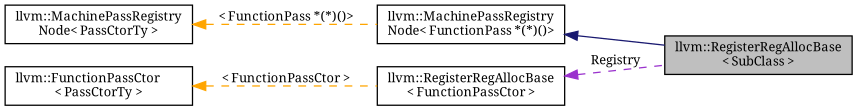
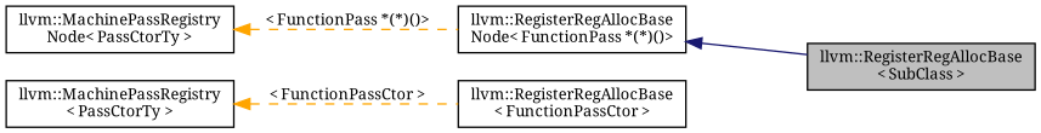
  digraph {
    fontname="Noto Serif"
    rankdir=LR
    node [color=black fontname="Noto Serif" fontsize=10 shape=box]
    edge [color=orange dir=back fontname="Noto Serif" fontsize=10 labelfontname=Helvetica labelfontsize=10 style=dashed]
    n1 [fillcolor=grey75 fontcolor=black height=0.2 label="llvm::RegisterRegAllocBase\l\< SubClass \>" style=filled width=0.4]
-   n2 [height=0.2 label="llvm::MachinePassRegistry\lNode\< FunctionPass *(*)()\>" width=0.4]
+   n2 [height=0.2 label="llvm::RegisterRegAllocBase\lNode\< FunctionPass *(*)()\>" width=0.4]
    n3 [height=0.2 label="llvm::MachinePassRegistry\lNode\< PassCtorTy \>" width=0.4]
    n4 [height=0.2 label="llvm::RegisterRegAllocBase\l\< FunctionPassCtor \>" width=0.4]
-   n5 [height=0.2 label="llvm::FunctionPassCtor\l\< PassCtorTy \>" width=0.4]
+   n5 [height=0.2 label="llvm::MachinePassRegistry\l\< PassCtorTy \>" width=0.4]
    n2 -> n1 [color=midnightblue style=solid]
    n3 -> n2 [label=" \< FunctionPass *(*)()\>"]
-   n4 -> n1 [color=darkorchid3 label=" Registry"]
    n5 -> n4 [label=" \< FunctionPassCtor \>"]
  }
